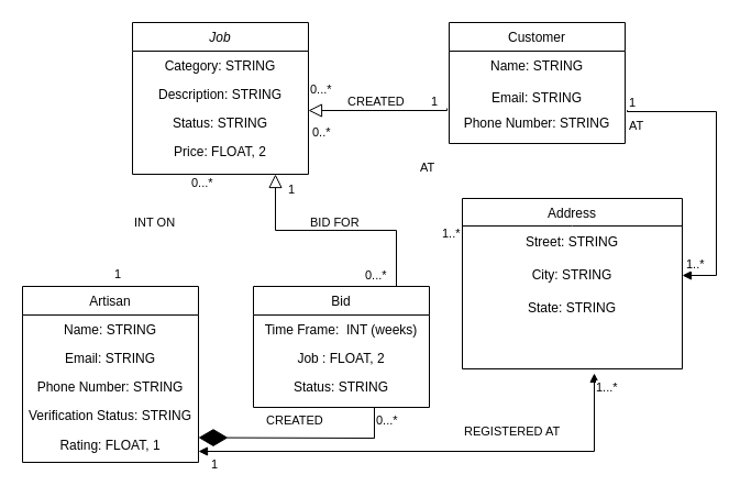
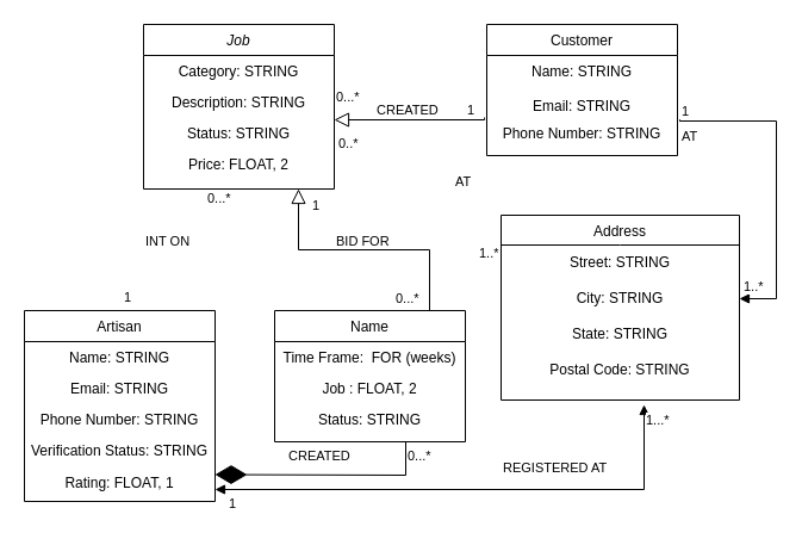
  <mxCell id="0" />
  <mxCell id="1" parent="0" />
  <mxCell id="2" value="Job" style="swimlane;fontStyle=2;align=center;verticalAlign=top;childLayout=stackLayout;horizontal=1;startSize=26;horizontalStack=0;resizeParent=1;resizeLast=0;collapsible=1;marginBottom=0;rounded=0;shadow=0;strokeWidth=1;" parent="1" vertex="1"><mxGeometry x="120" y="20" width="160" height="138" as="geometry"><mxRectangle x="230" y="140" width="160" height="26" as="alternateBounds" /></mxGeometry></mxCell>
  <mxCell id="3" value="Category: STRING" style="text;align=center;verticalAlign=top;spacingLeft=4;spacingRight=4;overflow=hidden;rotatable=0;points=[[0,0.5],[1,0.5]];portConstraint=eastwest;" parent="2" vertex="1"><mxGeometry y="26" width="160" height="26" as="geometry" /></mxCell>
  <mxCell id="4" value="Description: STRING" style="text;align=center;verticalAlign=top;spacingLeft=4;spacingRight=4;overflow=hidden;rotatable=0;points=[[0,0.5],[1,0.5]];portConstraint=eastwest;rounded=0;shadow=0;html=0;" parent="2" vertex="1"><mxGeometry y="52" width="160" height="26" as="geometry" /></mxCell>
  <mxCell id="5" value="Status: STRING" style="text;align=center;verticalAlign=top;spacingLeft=4;spacingRight=4;overflow=hidden;rotatable=0;points=[[0,0.5],[1,0.5]];portConstraint=eastwest;rounded=0;shadow=0;html=0;" parent="2" vertex="1"><mxGeometry y="78" width="160" height="26" as="geometry" /></mxCell>
  <mxCell id="6" value="Price: FLOAT, 2" style="text;align=center;verticalAlign=top;spacingLeft=4;spacingRight=4;overflow=hidden;rotatable=0;points=[[0,0.5],[1,0.5]];portConstraint=eastwest;" parent="2" vertex="1"><mxGeometry y="104" width="160" height="26" as="geometry" /></mxCell>
  <mxCell id="7" value="Artisan" style="swimlane;fontStyle=0;align=center;verticalAlign=top;childLayout=stackLayout;horizontal=1;startSize=26;horizontalStack=0;resizeParent=1;resizeLast=0;collapsible=1;marginBottom=0;rounded=0;shadow=0;strokeWidth=1;" parent="1" vertex="1"><mxGeometry x="20" y="260" width="160" height="160" as="geometry"><mxRectangle x="130" y="380" width="160" height="26" as="alternateBounds" /></mxGeometry></mxCell>
  <mxCell id="8" value="Name: STRING" style="text;align=center;verticalAlign=top;spacingLeft=4;spacingRight=4;overflow=hidden;rotatable=0;points=[[0,0.5],[1,0.5]];portConstraint=eastwest;" parent="7" vertex="1"><mxGeometry y="26" width="160" height="26" as="geometry" /></mxCell>
  <mxCell id="9" value="Email: STRING" style="text;align=center;verticalAlign=top;spacingLeft=4;spacingRight=4;overflow=hidden;rotatable=0;points=[[0,0.5],[1,0.5]];portConstraint=eastwest;rounded=0;shadow=0;html=0;" parent="7" vertex="1"><mxGeometry y="52" width="160" height="26" as="geometry" /></mxCell>
  <mxCell id="10" value="Phone Number: STRING" style="text;align=center;verticalAlign=top;spacingLeft=4;spacingRight=4;overflow=hidden;rotatable=0;points=[[0,0.5],[1,0.5]];portConstraint=eastwest;fontStyle=0" parent="7" vertex="1"><mxGeometry y="78" width="160" height="26" as="geometry" /></mxCell>
  <mxCell id="11" value="Verification Status: STRING" style="text;align=center;verticalAlign=top;spacingLeft=4;spacingRight=4;overflow=hidden;rotatable=0;points=[[0,0.5],[1,0.5]];portConstraint=eastwest;" parent="7" vertex="1"><mxGeometry y="104" width="160" height="26" as="geometry" /></mxCell>
  <mxCell id="12" value="Rating: FLOAT, 1" style="text;html=1;align=center;verticalAlign=middle;whiteSpace=wrap;rounded=0;" parent="7" vertex="1"><mxGeometry y="130" width="160" height="30" as="geometry" /></mxCell>
- <mxCell id="13" value="Bid" style="swimlane;fontStyle=0;align=center;verticalAlign=top;childLayout=stackLayout;horizontal=1;startSize=26;horizontalStack=0;resizeParent=1;resizeLast=0;collapsible=1;marginBottom=0;rounded=0;shadow=0;strokeWidth=1;" parent="1" vertex="1"><mxGeometry x="230" y="260" width="160" height="110" as="geometry"><mxRectangle x="340" y="380" width="170" height="26" as="alternateBounds" /></mxGeometry></mxCell>
- <mxCell id="14" value="Time Frame:  INT (weeks)" style="text;align=center;verticalAlign=top;spacingLeft=4;spacingRight=4;overflow=hidden;rotatable=0;points=[[0,0.5],[1,0.5]];portConstraint=eastwest;" parent="13" vertex="1"><mxGeometry y="26" width="160" height="26" as="geometry" /></mxCell>
+ <mxCell id="13" value="Name" style="swimlane;fontStyle=0;align=center;verticalAlign=top;childLayout=stackLayout;horizontal=1;startSize=26;horizontalStack=0;resizeParent=1;resizeLast=0;collapsible=1;marginBottom=0;rounded=0;shadow=0;strokeWidth=1;" parent="1" vertex="1"><mxGeometry x="230" y="260" width="160" height="110" as="geometry"><mxRectangle x="340" y="380" width="170" height="26" as="alternateBounds" /></mxGeometry></mxCell>
+ <mxCell id="14" value="Time Frame:  FOR (weeks)" style="text;align=center;verticalAlign=top;spacingLeft=4;spacingRight=4;overflow=hidden;rotatable=0;points=[[0,0.5],[1,0.5]];portConstraint=eastwest;" parent="13" vertex="1"><mxGeometry y="26" width="160" height="26" as="geometry" /></mxCell>
  <mxCell id="15" value="Job : FLOAT, 2" style="text;align=center;verticalAlign=top;spacingLeft=4;spacingRight=4;overflow=hidden;rotatable=0;points=[[0,0.5],[1,0.5]];portConstraint=eastwest;" parent="13" vertex="1"><mxGeometry y="52" width="160" height="26" as="geometry" /></mxCell>
  <mxCell id="16" value="Status: STRING" style="text;align=center;verticalAlign=top;spacingLeft=4;spacingRight=4;overflow=hidden;rotatable=0;points=[[0,0.5],[1,0.5]];portConstraint=eastwest;" parent="13" vertex="1"><mxGeometry y="78" width="160" height="26" as="geometry" /></mxCell>
  <mxCell id="17" value="" style="endArrow=block;endSize=10;endFill=0;shadow=0;strokeWidth=1;rounded=0;curved=0;edgeStyle=elbowEdgeStyle;elbow=vertical;" parent="1" edge="1"><mxGeometry width="160" relative="1" as="geometry"><mxPoint x="360" y="260" as="sourcePoint" /><mxPoint x="250" y="158" as="targetPoint" /></mxGeometry></mxCell>
  <mxCell id="18" value="Customer" style="swimlane;fontStyle=0;align=center;verticalAlign=top;childLayout=stackLayout;horizontal=1;startSize=26;horizontalStack=0;resizeParent=1;resizeLast=0;collapsible=1;marginBottom=0;rounded=0;shadow=0;strokeWidth=1;" parent="1" vertex="1"><mxGeometry x="408" y="20" width="160" height="110" as="geometry"><mxRectangle x="550" y="140" width="160" height="26" as="alternateBounds" /></mxGeometry></mxCell>
  <mxCell id="19" value="Name: STRING&#10;" style="text;align=center;verticalAlign=top;spacingLeft=4;spacingRight=4;overflow=hidden;rotatable=0;points=[[0,0.5],[1,0.5]];portConstraint=eastwest;" parent="18" vertex="1"><mxGeometry y="26" width="160" height="26" as="geometry" /></mxCell>
  <mxCell id="20" value="Email: STRING" style="text;align=center;verticalAlign=bottom;spacingLeft=4;spacingRight=4;overflow=hidden;rotatable=0;points=[[0,0.5],[1,0.5]];portConstraint=eastwest;rounded=0;shadow=0;html=0;" parent="18" vertex="1"><mxGeometry y="52" width="160" height="26" as="geometry" /></mxCell>
  <mxCell id="21" value="Phone Number: STRING" style="text;align=center;verticalAlign=top;spacingLeft=4;spacingRight=4;overflow=hidden;rotatable=0;points=[[0,0.5],[1,0.5]];portConstraint=eastwest;rounded=0;shadow=0;html=0;" parent="18" vertex="1"><mxGeometry y="78" width="160" height="26" as="geometry" /></mxCell>
  <mxCell id="22" value="" style="swimlane;startSize=0;" parent="1" vertex="1"><mxGeometry x="420" y="180" width="200" height="155" as="geometry" /></mxCell>
  <mxCell id="23" value="Address" style="text;html=1;align=center;verticalAlign=middle;whiteSpace=wrap;rounded=0;" parent="22" vertex="1"><mxGeometry x="70" y="-1" width="60" height="30" as="geometry" /></mxCell>
  <mxCell id="24" value="Street: STRING" style="text;html=1;align=center;verticalAlign=middle;whiteSpace=wrap;rounded=0;" parent="22" vertex="1"><mxGeometry y="25" width="200" height="30" as="geometry" /></mxCell>
  <mxCell id="25" value="City: STRING" style="text;html=1;align=center;verticalAlign=middle;whiteSpace=wrap;rounded=0;" parent="22" vertex="1"><mxGeometry y="55" width="200" height="30" as="geometry" /></mxCell>
  <mxCell id="26" value="State: STRING" style="text;html=1;align=center;verticalAlign=middle;whiteSpace=wrap;rounded=0;" parent="22" vertex="1"><mxGeometry y="85" width="200" height="30" as="geometry" /></mxCell>
+ <mxCell id="27" value="Postal Code: STRING" style="text;html=1;align=center;verticalAlign=middle;whiteSpace=wrap;rounded=0;" parent="22" vertex="1"><mxGeometry y="115" width="200" height="30" as="geometry" /></mxCell>
  <mxCell id="28" value="" style="endArrow=none;html=1;rounded=0;entryX=1;entryY=0;entryDx=0;entryDy=0;exitX=0;exitY=0;exitDx=0;exitDy=0;" parent="22" source="24" target="24" edge="1"><mxGeometry width="50" height="50" relative="1" as="geometry"><mxPoint x="-140" y="55" as="sourcePoint" /><mxPoint x="-90" y="5" as="targetPoint" /><Array as="points"><mxPoint x="100" y="25" /></Array></mxGeometry></mxCell>
  <mxCell id="29" value="" style="endArrow=diamondThin;endFill=1;endSize=24;html=1;rounded=0;entryX=1;entryY=0.25;entryDx=0;entryDy=0;" parent="1" target="12" edge="1"><mxGeometry width="160" relative="1" as="geometry"><mxPoint x="340" y="370" as="sourcePoint" /><mxPoint x="398" y="450" as="targetPoint" /><Array as="points"><mxPoint x="340" y="398" /></Array></mxGeometry></mxCell>
  <mxCell id="30" value="" style="endArrow=block;startArrow=block;endFill=1;startFill=1;html=1;rounded=0;" parent="1" edge="1"><mxGeometry width="160" relative="1" as="geometry"><mxPoint x="180" y="410" as="sourcePoint" /><mxPoint x="540" y="339" as="targetPoint" /><Array as="points"><mxPoint x="540" y="410" /></Array></mxGeometry></mxCell>
  <mxCell id="31" value="AT" style="endArrow=block;endFill=1;html=1;edgeStyle=orthogonalEdgeStyle;align=left;verticalAlign=top;rounded=0;entryX=1;entryY=0.5;entryDx=0;entryDy=0;" parent="1" target="25" edge="1"><mxGeometry x="-1" relative="1" as="geometry"><mxPoint x="570" y="101" as="sourcePoint" /><mxPoint x="650" y="250" as="targetPoint" /><Array as="points"><mxPoint x="570" y="100" /><mxPoint x="570" y="101" /><mxPoint x="651" y="101" /><mxPoint x="651" y="250" /></Array></mxGeometry></mxCell>
  <mxCell id="32" value="1" style="edgeLabel;resizable=0;html=1;align=left;verticalAlign=bottom;" parent="31" connectable="0" vertex="1"><mxGeometry x="-1" relative="1" as="geometry" /></mxCell>
  <mxCell id="33" value="1..*" style="edgeLabel;resizable=0;html=1;align=left;verticalAlign=bottom;" parent="1" connectable="0" vertex="1"><mxGeometry x="620" y="250" as="geometry"><mxPoint x="2" y="-2" as="offset" /></mxGeometry></mxCell>
  <mxCell id="34" value="0...*" style="edgeLabel;resizable=0;html=1;align=left;verticalAlign=bottom;" parent="1" connectable="0" vertex="1"><mxGeometry x="280" y="89" as="geometry" /></mxCell>
  <mxCell id="35" value="0...*" style="edgeLabel;resizable=0;html=1;align=left;verticalAlign=bottom;" parent="1" connectable="0" vertex="1"><mxGeometry x="340" y="390" as="geometry" /></mxCell>
  <mxCell id="36" value="1...*" style="edgeLabel;resizable=0;html=1;align=left;verticalAlign=bottom;" parent="1" connectable="0" vertex="1"><mxGeometry x="540" y="360" as="geometry" /></mxCell>
  <mxCell id="37" value="1" style="edgeLabel;resizable=0;html=1;align=left;verticalAlign=bottom;" parent="1" connectable="0" vertex="1"><mxGeometry x="190" y="430" as="geometry" /></mxCell>
  <mxCell id="38" value="" style="endArrow=block;endSize=10;endFill=0;shadow=0;strokeWidth=1;rounded=0;curved=0;edgeStyle=elbowEdgeStyle;elbow=vertical;exitX=-0.012;exitY=0;exitDx=0;exitDy=0;exitPerimeter=0;" parent="1" source="21" edge="1"><mxGeometry width="160" relative="1" as="geometry"><mxPoint x="340" y="50" as="sourcePoint" /><mxPoint x="280" y="100" as="targetPoint" /><Array as="points"><mxPoint x="370" y="100" /></Array></mxGeometry></mxCell>
  <mxCell id="39" value="1..*" style="edgeLabel;resizable=0;html=1;align=left;verticalAlign=bottom;" parent="1" connectable="0" vertex="1"><mxGeometry x="400" y="220" as="geometry" /></mxCell>
  <mxCell id="40" value="0...*" style="edgeLabel;resizable=0;html=1;align=left;verticalAlign=bottom;" parent="1" connectable="0" vertex="1"><mxGeometry x="330" y="257.5" as="geometry" /></mxCell>
  <mxCell id="41" value="1" style="edgeLabel;resizable=0;html=1;align=left;verticalAlign=bottom;" parent="1" connectable="0" vertex="1"><mxGeometry x="260" y="180" as="geometry" /></mxCell>
  <mxCell id="42" value="0...*" style="edgeLabel;resizable=0;html=1;align=left;verticalAlign=bottom;" parent="1" connectable="0" vertex="1"><mxGeometry x="320" y="90" as="geometry"><mxPoint x="-148" y="84" as="offset" /></mxGeometry></mxCell>
  <mxCell id="43" value="1" style="edgeLabel;resizable=0;html=1;align=left;verticalAlign=bottom;" parent="1" connectable="0" vertex="1"><mxGeometry x="330" y="100" as="geometry"><mxPoint x="-228" y="157" as="offset" /></mxGeometry></mxCell>
  <mxCell id="44" value="CREATED" style="edgeLabel;resizable=0;html=1;align=left;verticalAlign=bottom;" parent="1" connectable="0" vertex="1"><mxGeometry x="314" y="100" as="geometry" /></mxCell>
  <mxCell id="45" value="BID FOR" style="edgeLabel;resizable=0;html=1;align=left;verticalAlign=bottom;" parent="1" connectable="0" vertex="1"><mxGeometry x="280" y="210" as="geometry" /></mxCell>
  <mxCell id="46" value="INT ON" style="edgeLabel;resizable=0;html=1;align=left;verticalAlign=bottom;" parent="1" connectable="0" vertex="1"><mxGeometry x="120" y="210" as="geometry" /></mxCell>
  <mxCell id="47" value="CREATED" style="edgeLabel;resizable=0;html=1;align=left;verticalAlign=bottom;" parent="1" connectable="0" vertex="1"><mxGeometry x="240" y="390" as="geometry" /></mxCell>
  <mxCell id="48" value="REGISTERED AT" style="edgeLabel;resizable=0;html=1;align=left;verticalAlign=bottom;" parent="1" connectable="0" vertex="1"><mxGeometry x="420" y="400" as="geometry" /></mxCell>
  <mxCell id="49" value="1" style="edgeLabel;resizable=0;html=1;align=left;verticalAlign=bottom;" connectable="0" vertex="1" parent="1"><mxGeometry x="390" y="100" as="geometry" /></mxCell>
  <mxCell id="50" value="0..*" style="edgeLabel;resizable=0;html=1;align=left;verticalAlign=bottom;" connectable="0" vertex="1" parent="1"><mxGeometry x="400" y="110" as="geometry"><mxPoint x="-118" y="18" as="offset" /></mxGeometry></mxCell>
  <mxCell id="51" value="AT" style="edgeLabel;resizable=0;html=1;align=left;verticalAlign=bottom;" connectable="0" vertex="1" parent="1"><mxGeometry x="380" y="160" as="geometry" /></mxCell>
